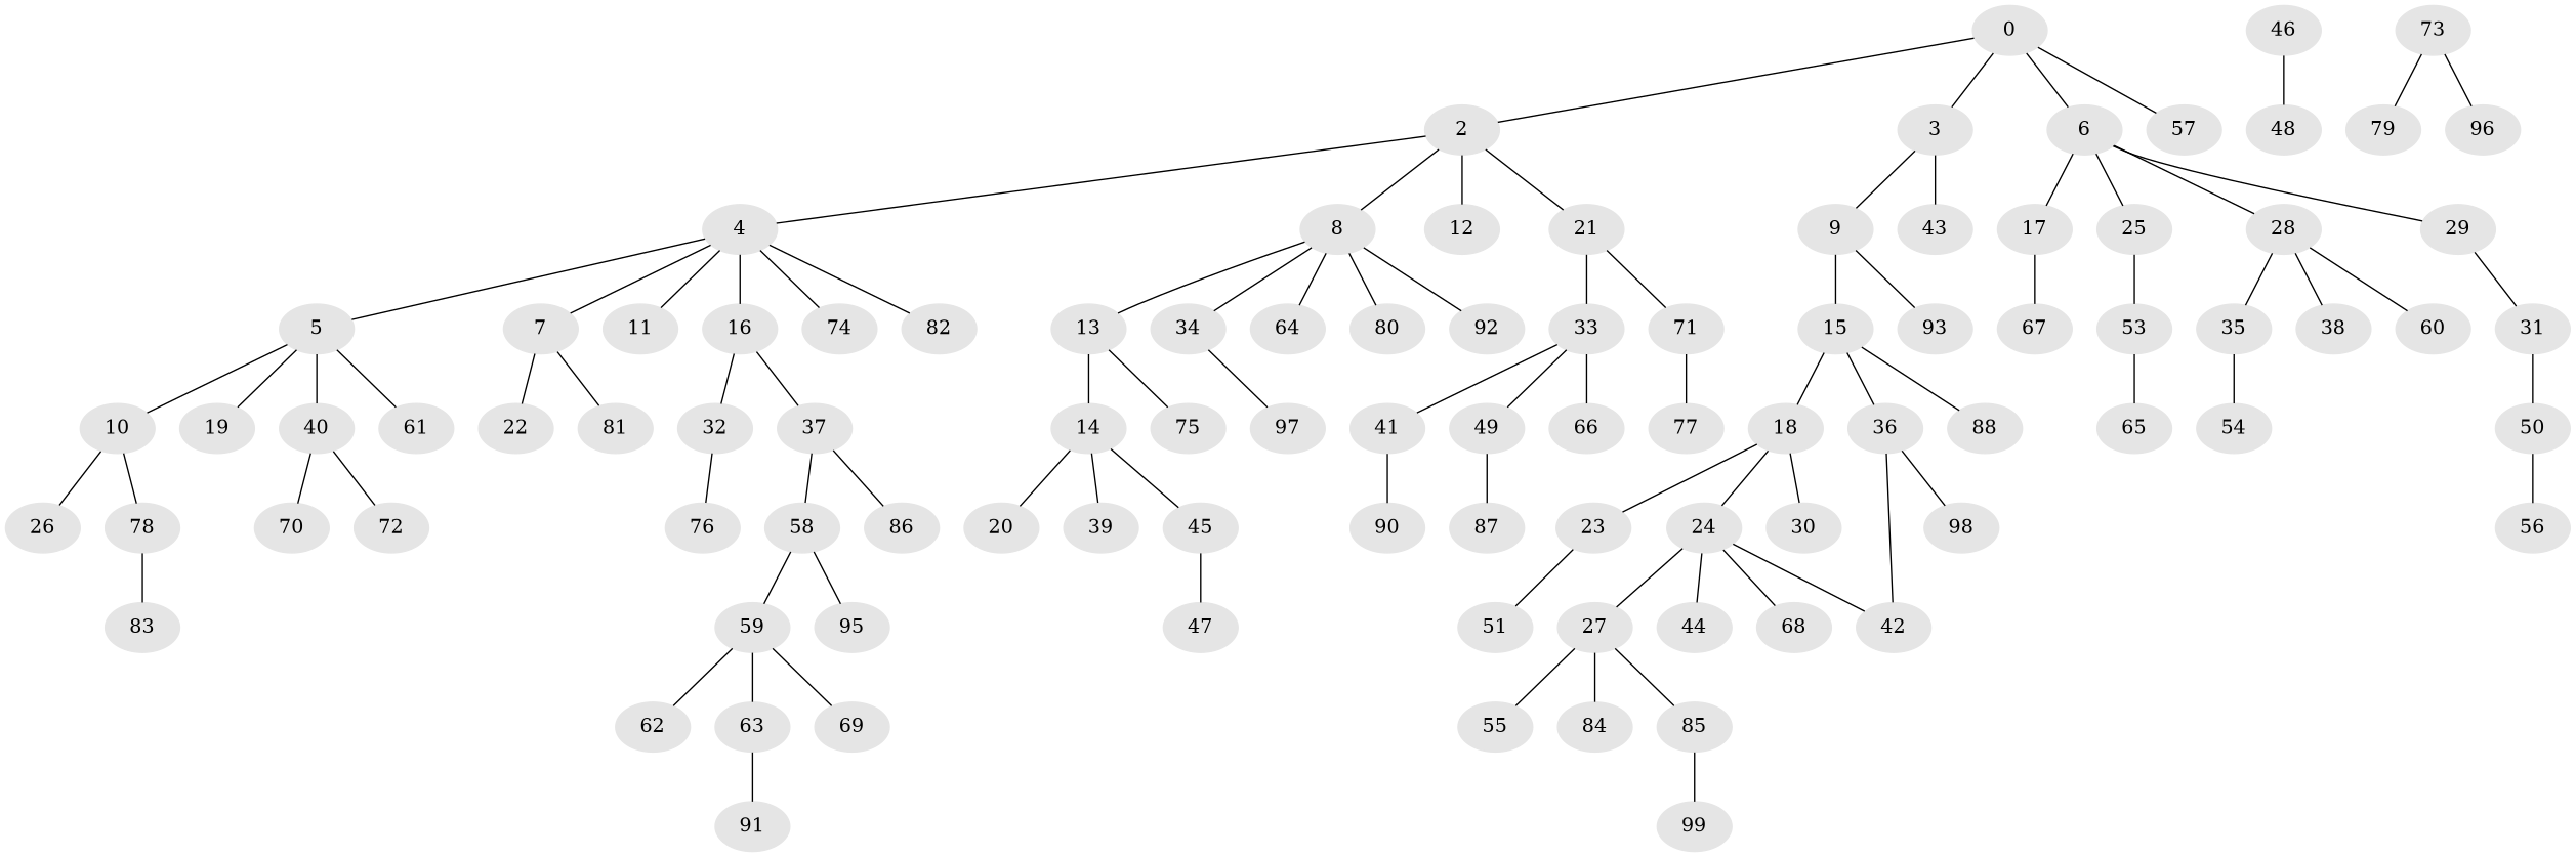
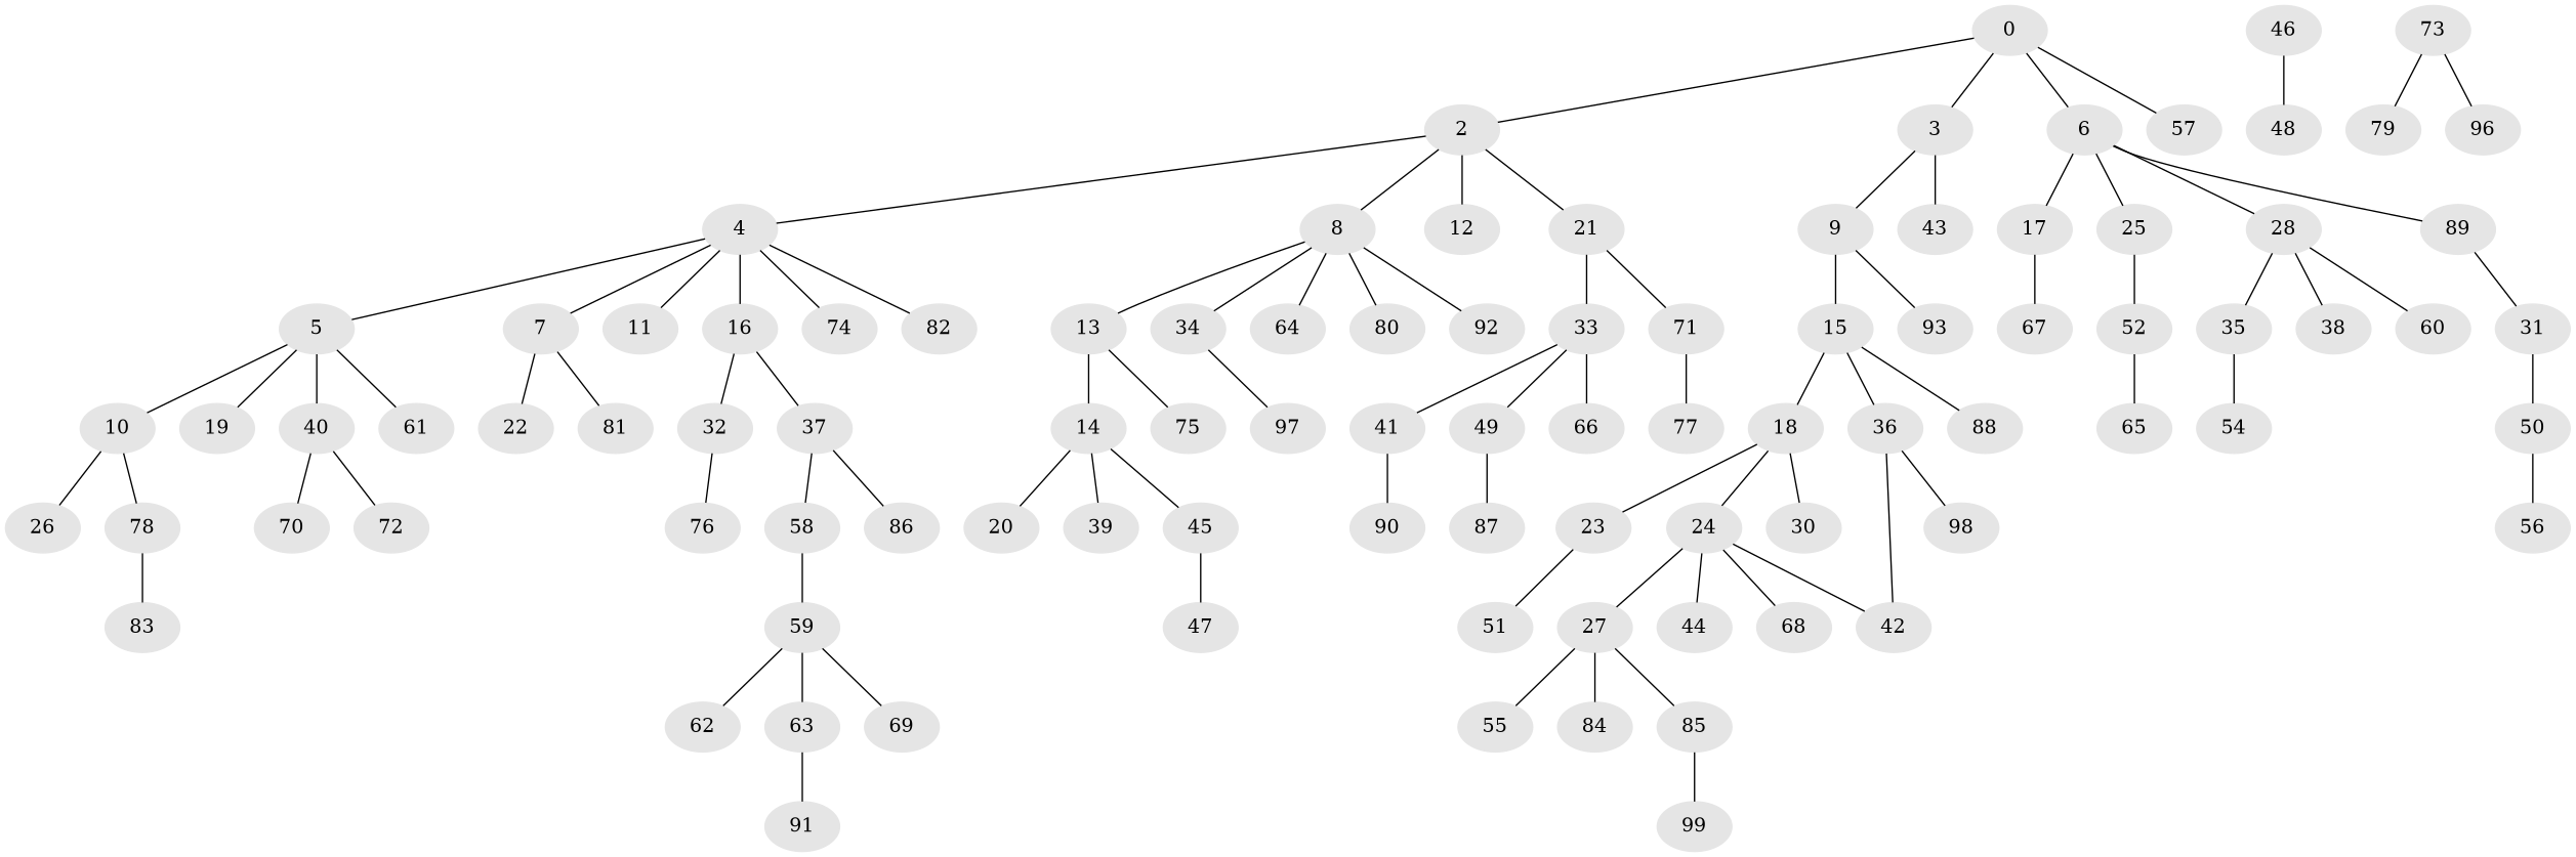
  graph {
    node [color=gray90 style=filled]
    n1 [label=0]
    2
    3
    6
    57
    4
    8
    12
    21
    9
    43
    17
    25
    28
-   29
+   29 [label=89]
    5
    7
    11
    16
    74
    82
    13
    34
    64
    80
    92
    33
    71
    15
    93
    10
    19
    40
    61
    22
    81
    32
    37
    26
    78
    70
    72
    67
-   53
+   53 [label=52]
    35
    38
    60
    31
    14
    75
    97
    18
    36
    88
    83
    20
    39
    45
    47
    23
    24
    30
    42
    n64 [label=98]
    76
    58
    86
    51
    27
    44
    68
    41
    49
    66
    77
    55
    84
    85
    46
    48
    65
    n82 [label=99]
    54
    50
    56
    90
    87
    59
-   95
    73
    79
    96
    62
    63
    69
    91
    n1 -- 2
    n1 -- 3
    n1 -- 6
    n1 -- 57
    2 -- 4
    2 -- 8
    2 -- 12
    2 -- 21
    3 -- 9
    3 -- 43
    6 -- 17
    6 -- 25
    6 -- 28
    6 -- 29
    4 -- 5
    4 -- 7
    4 -- 11
    4 -- 16
    4 -- 74
    4 -- 82
    8 -- 13
    8 -- 34
    8 -- 64
    8 -- 80
    8 -- 92
    21 -- 33
    21 -- 71
    9 -- 15
    9 -- 93
    17 -- 67
    25 -- 53
    28 -- 35
    28 -- 38
    28 -- 60
    29 -- 31
    5 -- 10
    5 -- 19
    5 -- 40
    5 -- 61
    7 -- 22
    7 -- 81
    16 -- 32
    16 -- 37
    13 -- 14
    13 -- 75
    34 -- 97
    33 -- 41
    33 -- 49
    33 -- 66
    71 -- 77
    15 -- 18
    15 -- 36
    15 -- 88
    10 -- 26
    10 -- 78
    40 -- 70
    40 -- 72
    32 -- 76
    37 -- 58
    37 -- 86
    78 -- 83
    53 -- 65
    35 -- 54
    31 -- 50
    14 -- 20
    14 -- 39
    14 -- 45
    18 -- 23
    18 -- 24
    18 -- 30
    36 -- 42
    36 -- n64
    45 -- 47
    23 -- 51
    24 -- 42
    24 -- 27
    24 -- 44
    24 -- 68
    58 -- 59
-   58 -- 95
    27 -- 55
    27 -- 84
    27 -- 85
    41 -- 90
    49 -- 87
    85 -- n82
    46 -- 48
    50 -- 56
    59 -- 62
    59 -- 63
    59 -- 69
    73 -- 79
    73 -- 96
    63 -- 91
  }
